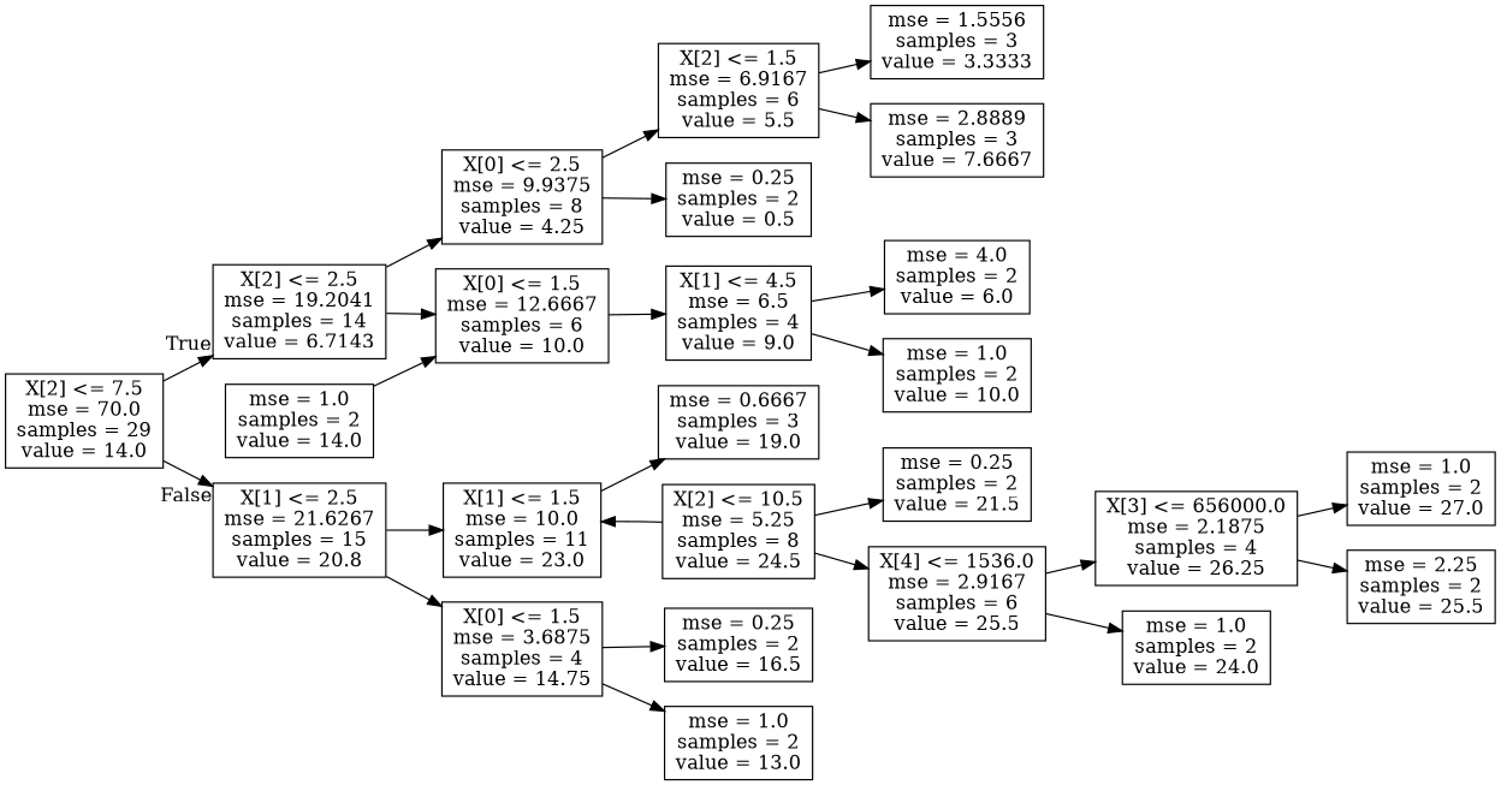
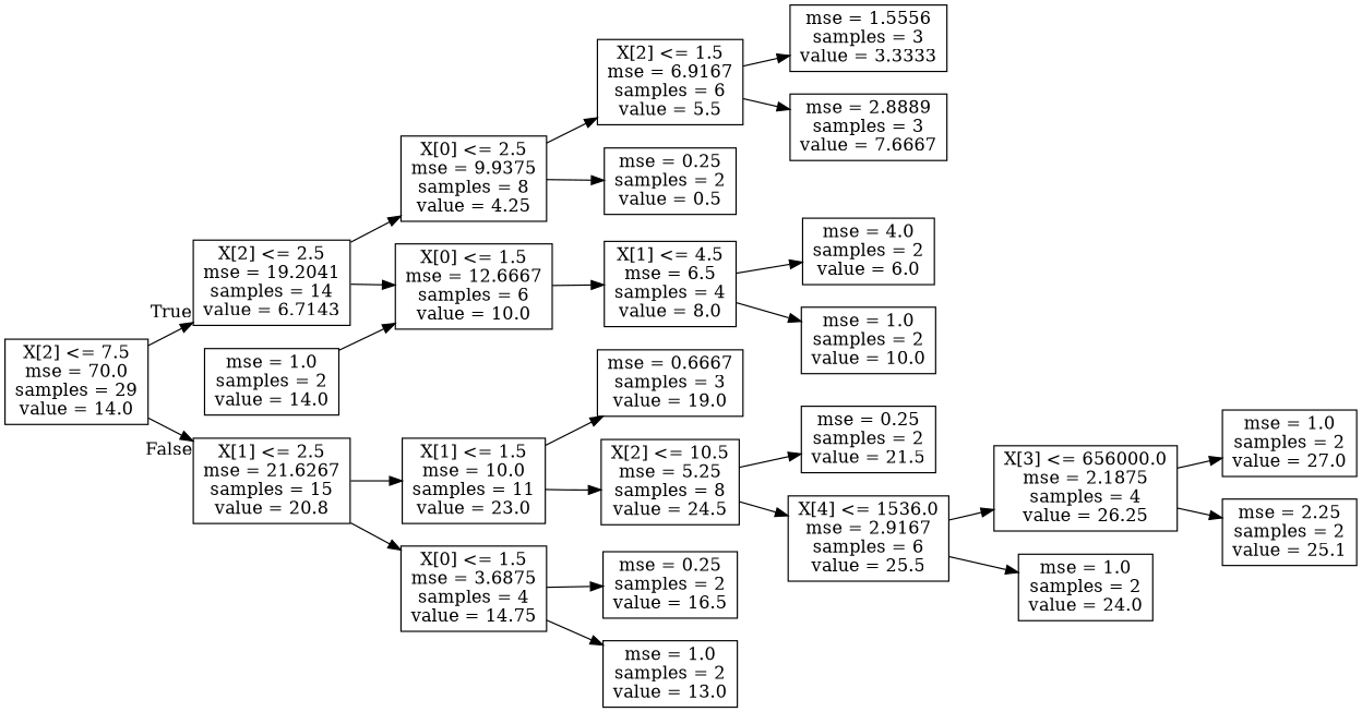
  digraph {
    rankdir=LR
    node [shape=box]
    n1 [label="X[2] <= 7.5\nmse = 70.0\nsamples = 29\nvalue = 14.0"]
    n2 [label="X[2] <= 2.5\nmse = 19.2041\nsamples = 14\nvalue = 6.7143"]
    n3 [label="X[1] <= 2.5\nmse = 21.6267\nsamples = 15\nvalue = 20.8"]
    n4 [label="X[0] <= 2.5\nmse = 9.9375\nsamples = 8\nvalue = 4.25"]
    n5 [label="X[0] <= 1.5\nmse = 12.6667\nsamples = 6\nvalue = 10.0"]
    n6 [label="X[1] <= 1.5\nmse = 10.0\nsamples = 11\nvalue = 23.0"]
    n7 [label="X[0] <= 1.5\nmse = 3.6875\nsamples = 4\nvalue = 14.75"]
    n8 [label="X[2] <= 1.5\nmse = 6.9167\nsamples = 6\nvalue = 5.5"]
    n9 [label="mse = 0.25\nsamples = 2\nvalue = 0.5"]
-   n10 [label="X[1] <= 4.5\nmse = 6.5\nsamples = 4\nvalue = 9.0"]
+   n10 [label="X[1] <= 4.5\nmse = 6.5\nsamples = 4\nvalue = 8.0"]
    n11 [label="mse = 1.5556\nsamples = 3\nvalue = 3.3333"]
    n12 [label="mse = 2.8889\nsamples = 3\nvalue = 7.6667"]
    n13 [label="mse = 1.0\nsamples = 2\nvalue = 14.0"]
    n14 [label="mse = 4.0\nsamples = 2\nvalue = 6.0"]
    n15 [label="mse = 1.0\nsamples = 2\nvalue = 10.0"]
    n16 [label="mse = 0.6667\nsamples = 3\nvalue = 19.0"]
    n17 [label="X[2] <= 10.5\nmse = 5.25\nsamples = 8\nvalue = 24.5"]
    n18 [label="mse = 0.25\nsamples = 2\nvalue = 16.5"]
    n19 [label="mse = 1.0\nsamples = 2\nvalue = 13.0"]
    n20 [label="mse = 0.25\nsamples = 2\nvalue = 21.5"]
    n21 [label="X[4] <= 1536.0\nmse = 2.9167\nsamples = 6\nvalue = 25.5"]
    n22 [label="X[3] <= 656000.0\nmse = 2.1875\nsamples = 4\nvalue = 26.25"]
    n23 [label="mse = 1.0\nsamples = 2\nvalue = 24.0"]
    n24 [label="mse = 1.0\nsamples = 2\nvalue = 27.0"]
-   n25 [label="mse = 2.25\nsamples = 2\nvalue = 25.5"]
+   n25 [label="mse = 2.25\nsamples = 2\nvalue = 25.1"]
    n1 -> n2 [headlabel=True labelangle=45 labeldistance=2.5]
    n1 -> n3 [headlabel=False labelangle=-45 labeldistance=2.5]
    n2 -> n4
    n2 -> n5
    n3 -> n6
    n3 -> n7
    n4 -> n8
    n4 -> n9
    n5 -> n10
    n6 -> n16
-   n17 -> n6
+   n6 -> n17
    n7 -> n18
    n7 -> n19
    n8 -> n11
    n8 -> n12
    n10 -> n14
    n10 -> n15
    n13 -> n5
    n17 -> n20
    n17 -> n21
    n21 -> n22
    n21 -> n23
    n22 -> n24
    n22 -> n25
  }
